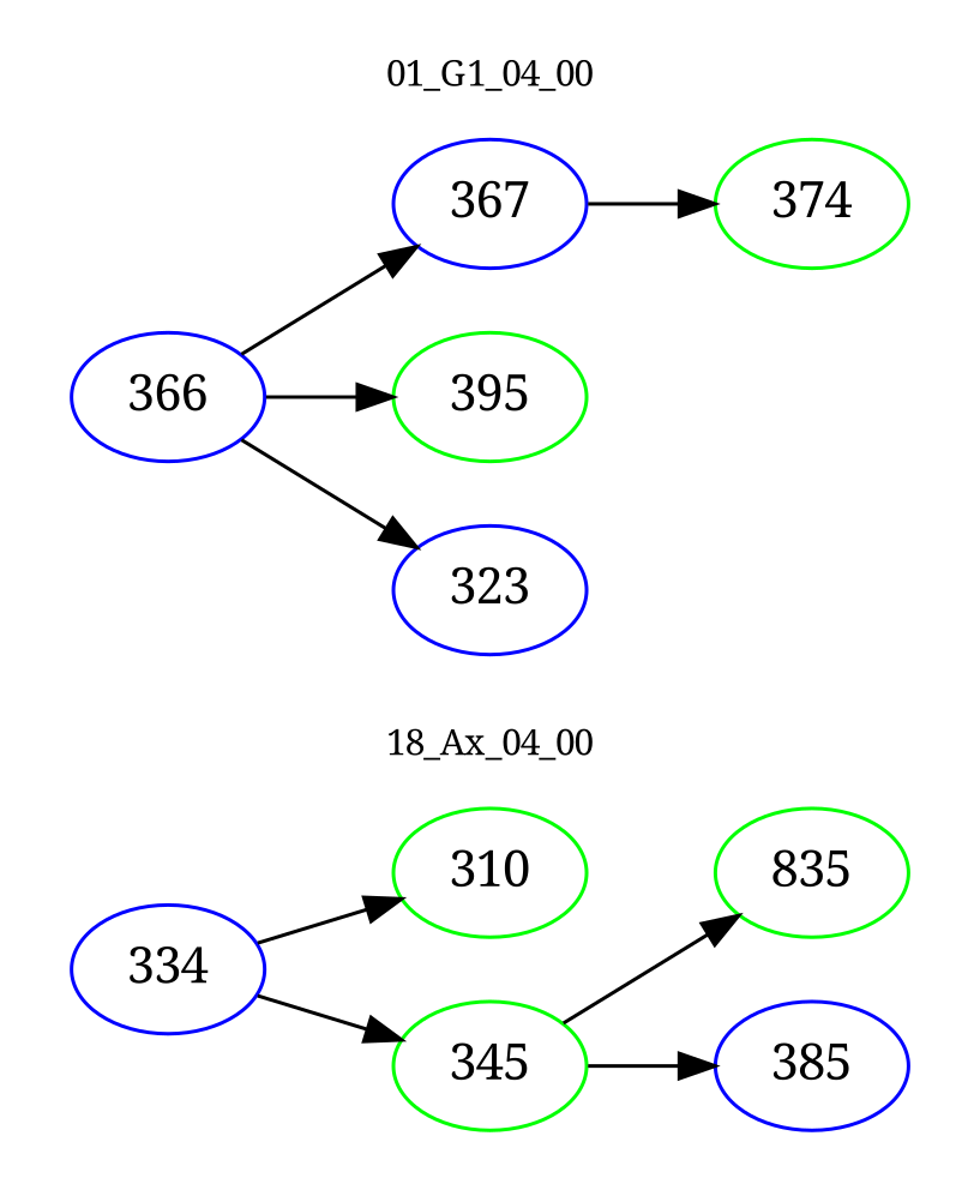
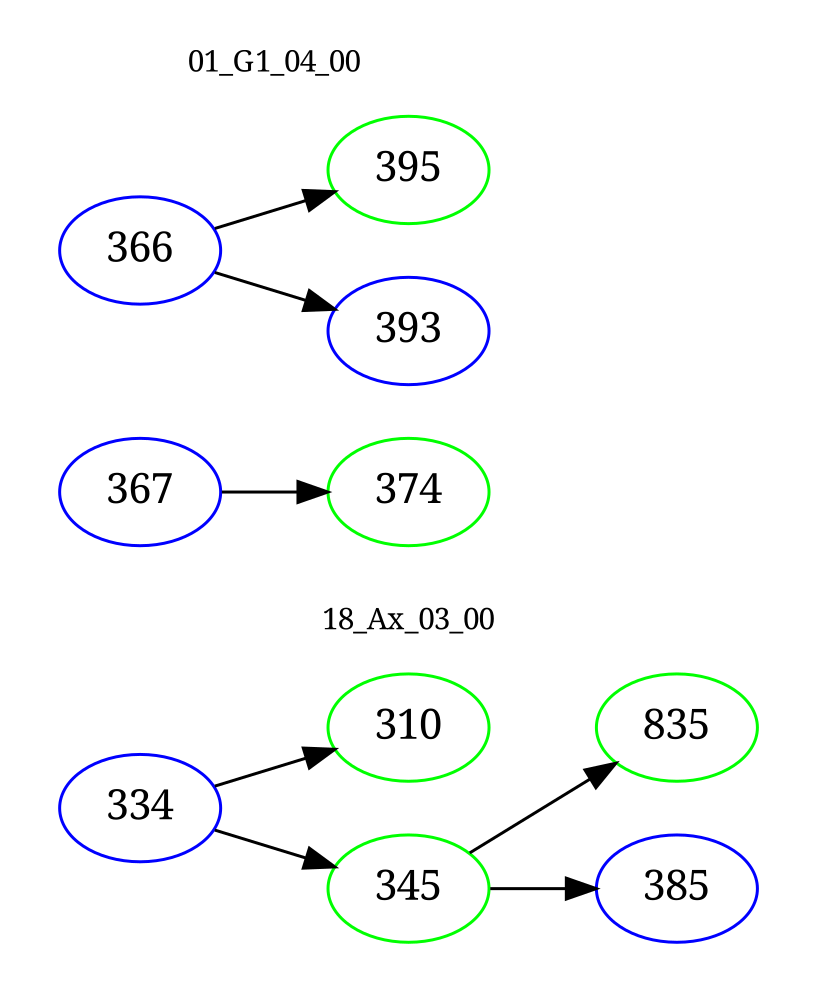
  digraph {
    fontname="Noto Serif"
    rankdir=LR
    node [color=green fontname="Noto Serif"]
    edge [color=black fontname="Noto Serif"]
    n1 [label=345]
    n2 [color=blue label=334]
    n3 [color=blue label=385]
    n4 [label=835]
    n5 [label=310]
    n6 [color=blue label=366]
-   n7 [color=blue label=323]
+   n7 [color=blue label=393]
    n8 [label=395]
    n9 [color=blue label=367]
    n10 [label=374]
    subgraph cluster_1 {
      color=white
      fontsize=10
-     label="18_Ax_04_00"
+     label="18_Ax_03_00"
      n1
      n2
      n3
      n4
      n5
    }
    subgraph cluster_2 {
      color=white
      fontsize=10
      label="01_G1_04_00"
      n6
      n7
      n8
      n9
      n10
    }
    n1 -> n3
    n1 -> n4
    n2 -> n1
    n2 -> n5
    n6 -> n7
    n6 -> n8
-   n6 -> n9
    n9 -> n10
  }
